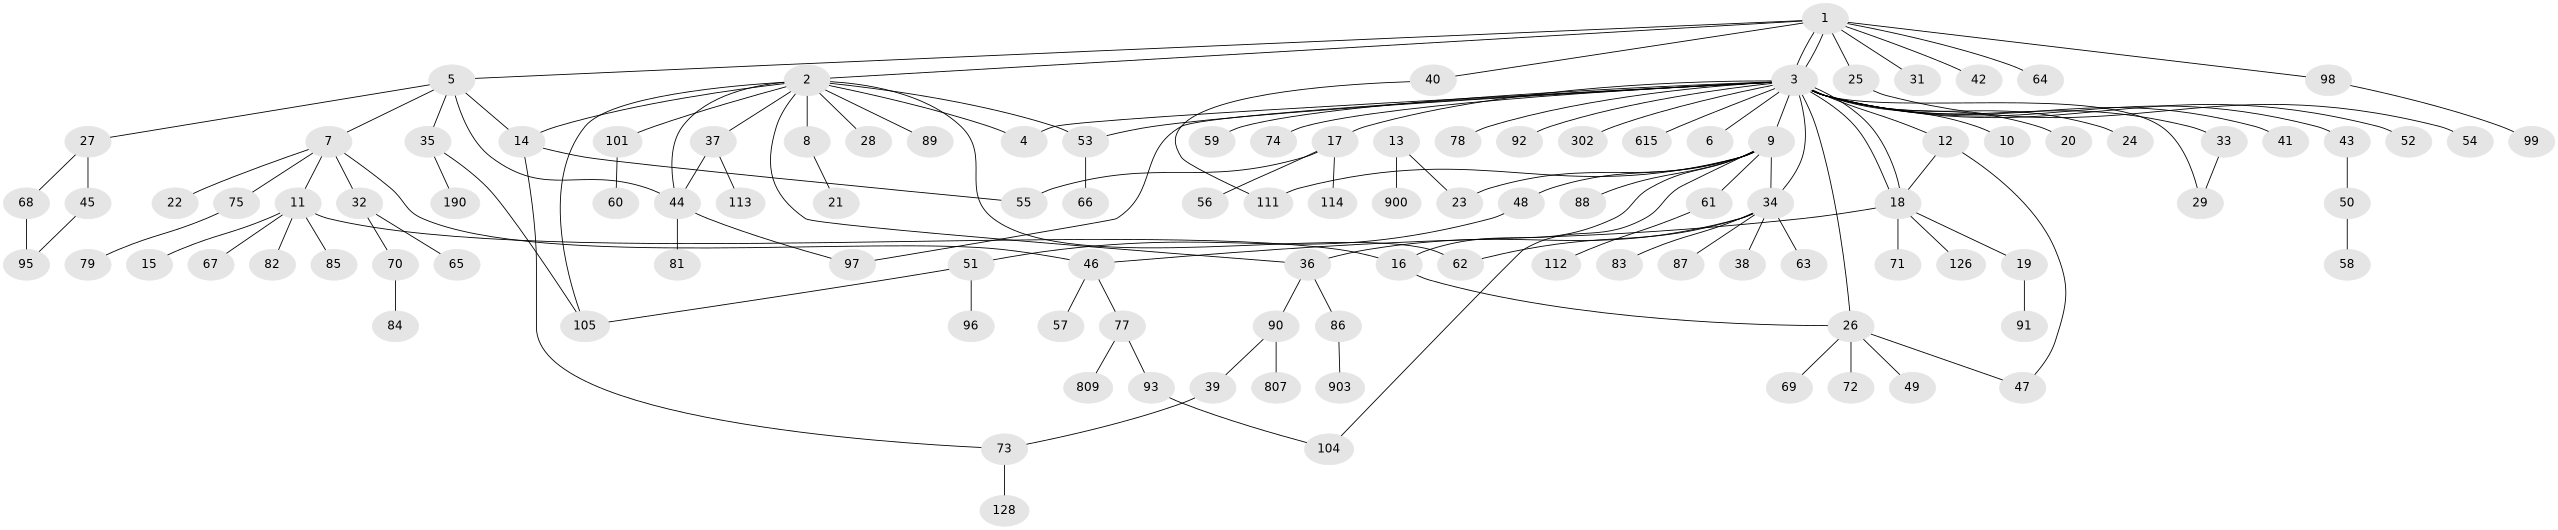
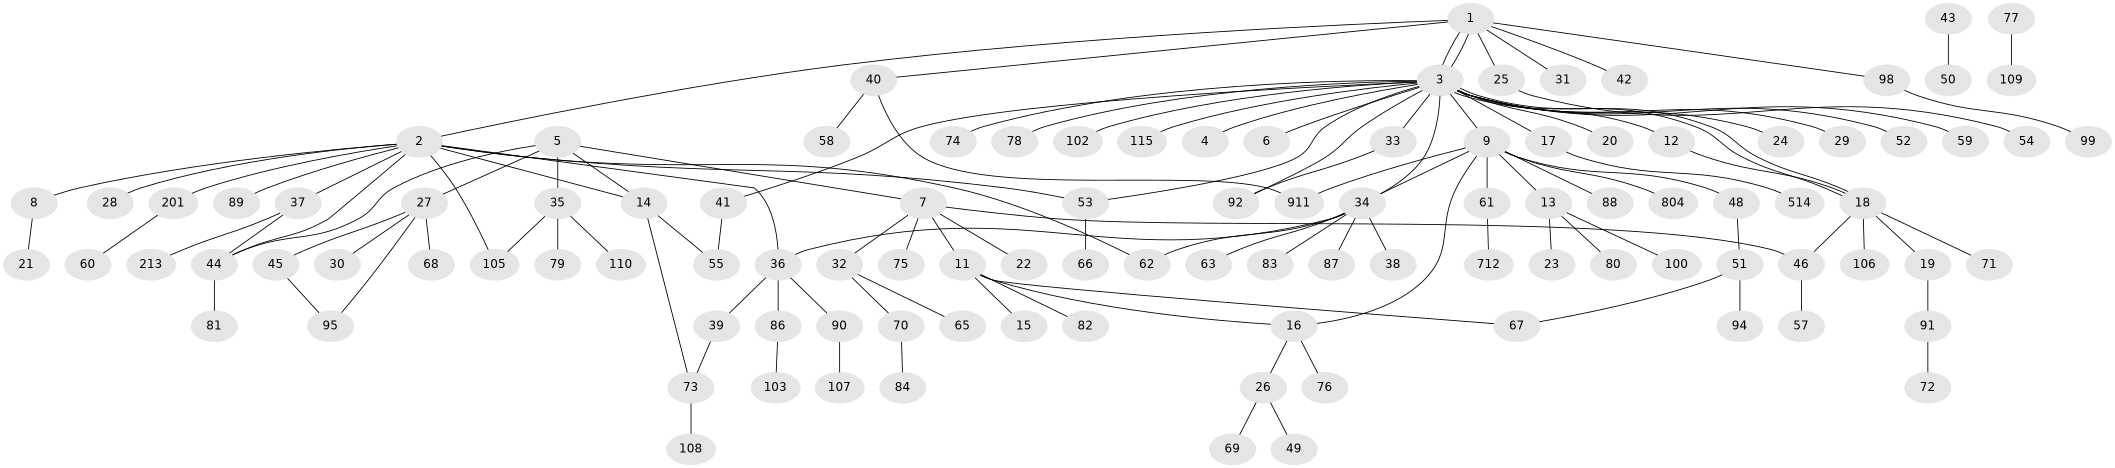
  graph {
    fontname="DejaVu Sans"
    node [color=gray90 fontname="DejaVu Sans" style=filled]
    edge [fontname="DejaVu Sans"]
    1
    2
    3
    5
    25
    31
    40
    42
-   64
    98
    4
    8
    14
    28
    36
    37
    44
    53
    62
    89
-   101
+   101 [label=201]
    105
    6
    9
-   10
    12
    17
    18
    20
    24
    26
    29
    33
    34
    41
    43
    52
    59
    74
    78
    92
-   97
-   102 [label=302]
-   115 [label=615]
+   102
+   115
    7
    27
    35
    54
-   111
+   111 [label=911]
    58
    99
    21
    55
    73
    39
    86
    90
-   113
+   113 [label=213]
    81
    66
    60
    13
    16
    48
    61
    88
-   104
-   47
-   56
-   114
+   104 [label=804]
+   114 [label=514]
    46
    19
    71
-   106 [label=126]
+   106
    49
    69
    72
    38
    63
    83
    87
    50
    57
    77
    11
    22
    32
    75
+   30
    45
    68
-   110 [label=190]
+   110
    15
    67
    82
-   85
    65
    70
    79
    23
-   100 [label=900]
+   80
+   100
+   76
    51
-   112
-   108 [label=128]
+   112 [label=712]
+   108
    91
    95
    84
-   103 [label=903]
-   107 [label=807]
-   93
-   109 [label=809]
-   94 [label=96]
+   103
+   107
+   109
+   94
    1 -- 2
    1 -- 3
    1 -- 3
-   1 -- 5
    1 -- 25
    1 -- 31
    1 -- 40
    1 -- 42
-   1 -- 64
    1 -- 98
-   2 -- 4
    2 -- 8
    2 -- 14
    2 -- 28
    2 -- 36
    2 -- 37
    2 -- 44
    2 -- 53
    2 -- 62
    2 -- 89
    2 -- 101
    2 -- 105
    3 -- 4
    3 -- 53
    3 -- 6
    3 -- 9
-   3 -- 10
    3 -- 12
    3 -- 17
    3 -- 18
    3 -- 18
    3 -- 20
    3 -- 24
-   3 -- 26
    3 -- 29
    3 -- 33
    3 -- 34
    3 -- 41
-   3 -- 43
    3 -- 52
    3 -- 59
    3 -- 74
    3 -- 78
    3 -- 92
-   3 -- 97
    3 -- 102
    3 -- 115
    5 -- 14
    5 -- 44
    5 -- 7
    5 -- 27
    5 -- 35
    25 -- 54
    40 -- 111
-   50 -- 58
+   40 -- 58
    98 -- 99
    8 -- 21
    14 -- 55
    14 -- 73
-   90 -- 39
+   36 -- 39
    36 -- 86
    36 -- 90
    37 -- 44
    37 -- 113
-   44 -- 97
    44 -- 81
    53 -- 66
    101 -- 60
    9 -- 34
    9 -- 111
-   9 -- 23
+   9 -- 13
    9 -- 16
    9 -- 48
    9 -- 61
    9 -- 88
    9 -- 104
    12 -- 18
-   12 -- 47
-   17 -- 55
-   17 -- 56
+   41 -- 55
    17 -- 114
    18 -- 46
    18 -- 19
    18 -- 71
    18 -- 106
-   26 -- 47
    26 -- 49
    26 -- 69
-   26 -- 72
-   33 -- 29
+   91 -- 72
+   33 -- 92
    34 -- 36
    34 -- 62
    34 -- 38
    34 -- 63
    34 -- 83
    34 -- 87
    43 -- 50
    7 -- 46
    7 -- 11
    7 -- 22
    7 -- 32
    7 -- 75
+   27 -- 30
    27 -- 45
    27 -- 68
    35 -- 105
    35 -- 110
    73 -- 108
    39 -- 73
    86 -- 103
    90 -- 107
    13 -- 23
+   13 -- 80
    13 -- 100
    16 -- 26
+   16 -- 76
    48 -- 51
    61 -- 112
    46 -- 57
-   46 -- 77
    19 -- 91
-   77 -- 93
    77 -- 109
    11 -- 16
    11 -- 15
    11 -- 67
    11 -- 82
-   11 -- 85
    32 -- 65
    32 -- 70
-   75 -- 79
+   35 -- 79
    45 -- 95
-   68 -- 95
+   27 -- 95
    70 -- 84
-   51 -- 105
+   51 -- 67
    51 -- 94
-   93 -- 104
  }
